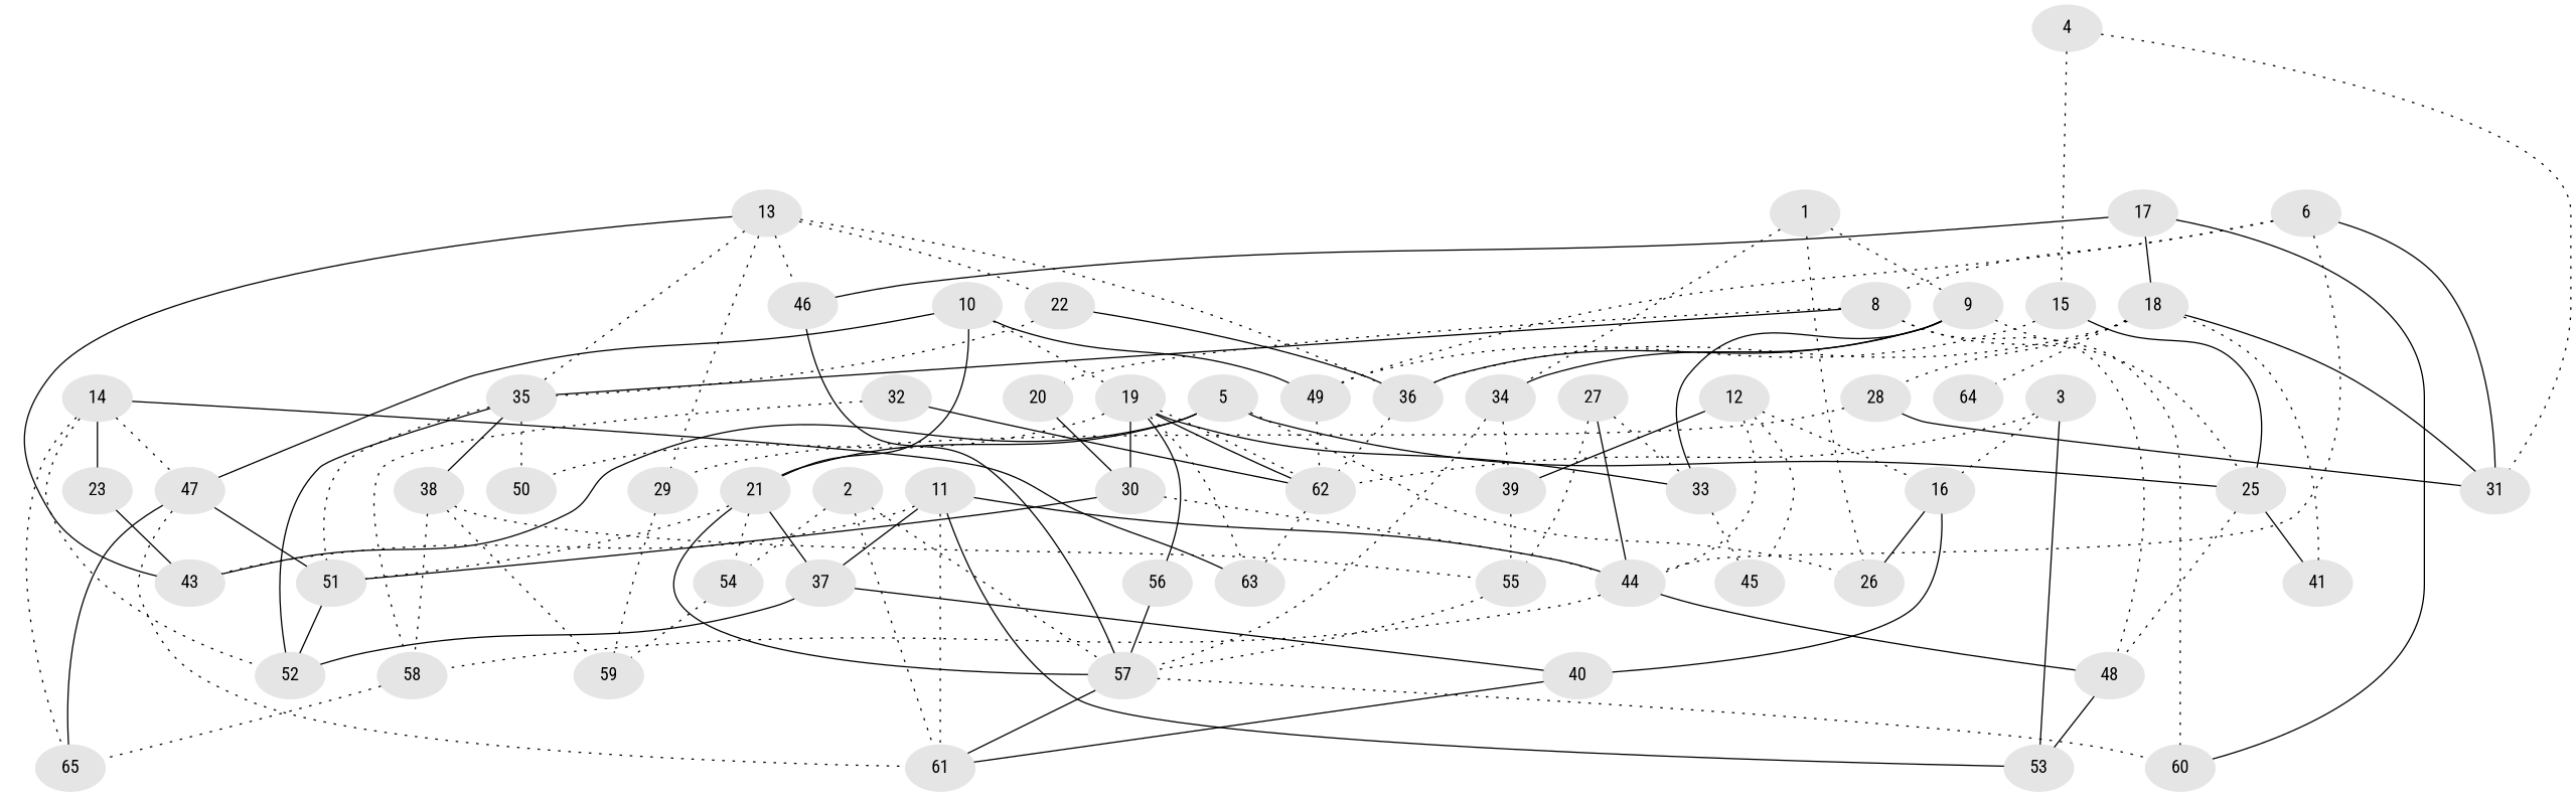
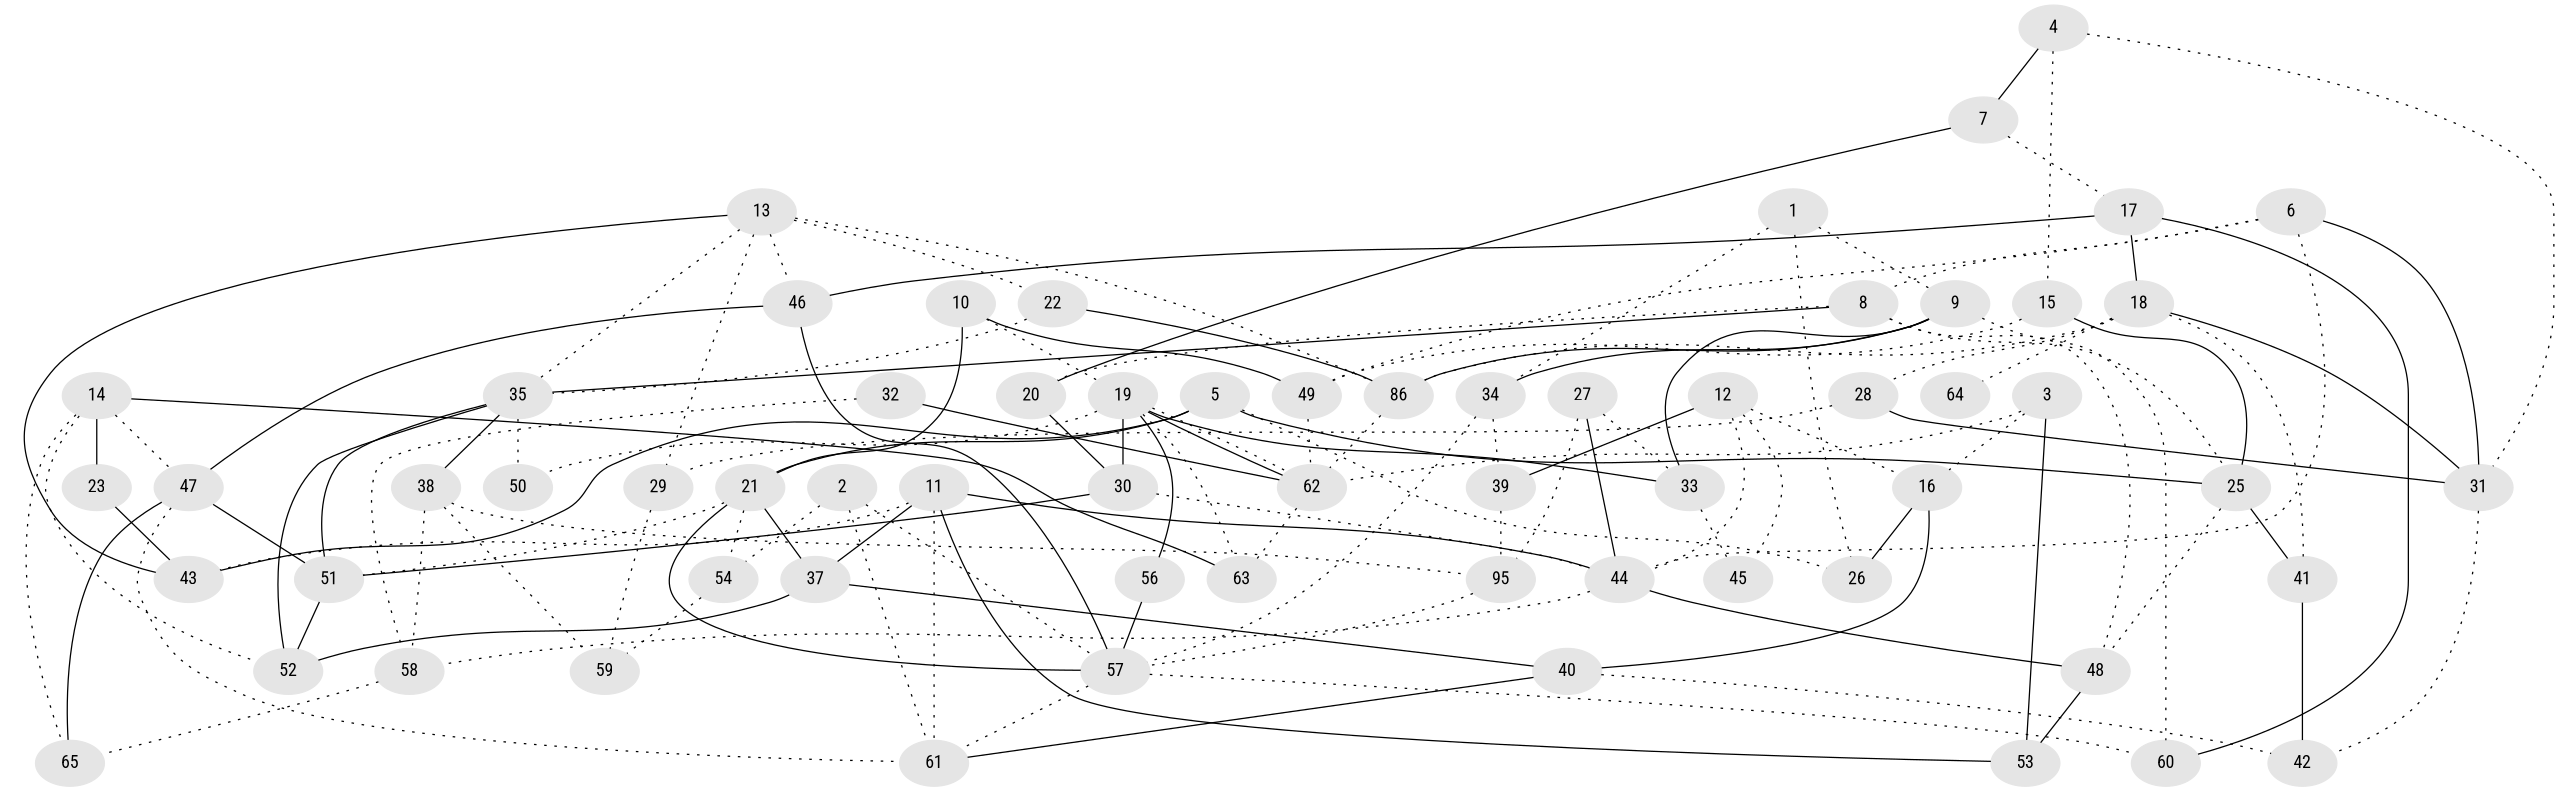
  graph {
    fontname="Roboto Condensed"
    node [color=gray90 fontname="Roboto Condensed" style=filled]
    edge [fontname="Roboto Condensed" style=dotted]
    1
    9
    26
    34
    33
-   36
+   36 [label=86]
    60
    57
    39
    2
    54
    61
    59
    3
    16
    53
    62
    40
    63
    4
+   7
    15
    31
    17
    20
    25
    49
+   42
    5
    21
    43
    37
    51
    48
    41
    6
    8
    44
    35
    58
    46
    18
    30
    52
    50
    38
    45
    10
    19
    56
    11
    12
-   55
+   55 [label=95]
    13
    22
    29
    47
    14
    23
    65
    28
    64
    27
    32
    1 -- 9
    1 -- 26
    1 -- 34
    9 -- 34 [style=solid]
    9 -- 33 [style=solid]
    9 -- 36 [style=solid]
    9 -- 60
    34 -- 57
    34 -- 39
    33 -- 45
    36 -- 62
    57 -- 60
-   57 -- 61 [style=solid]
+   57 -- 61
    39 -- 55
    2 -- 57
    2 -- 54
    2 -- 61
    54 -- 59
    3 -- 16
    3 -- 53 [style=solid]
    3 -- 62
    16 -- 26 [style=solid]
    16 -- 40 [style=solid]
    62 -- 63
    40 -- 61 [style=solid]
+   40 -- 42
+   4 -- 7 [style=solid]
    4 -- 15
    4 -- 31
+   7 -- 17
+   7 -- 20 [style=solid]
    15 -- 25 [style=solid]
    15 -- 49
+   31 -- 42
    17 -- 60 [style=solid]
    17 -- 46 [style=solid]
    17 -- 18 [style=solid]
    20 -- 30 [style=solid]
    25 -- 48
    25 -- 41 [style=solid]
    49 -- 62
    5 -- 26
    5 -- 25 [style=solid]
    5 -- 21 [style=solid]
    5 -- 43 [style=solid]
    21 -- 57 [style=solid]
    21 -- 54
    21 -- 37 [style=solid]
    21 -- 51
    37 -- 40 [style=solid]
    37 -- 52 [style=solid]
    51 -- 52 [style=solid]
    48 -- 53 [style=solid]
+   41 -- 42 [style=solid]
    6 -- 31 [style=solid]
    6 -- 49
    6 -- 8
    6 -- 44
    8 -- 20
    8 -- 25
    8 -- 48
    8 -- 35 [style=solid]
    44 -- 48 [style=solid]
    44 -- 58
-   35 -- 51
+   35 -- 51 [style=solid]
    35 -- 52 [style=solid]
    35 -- 50
    35 -- 38 [style=solid]
    58 -- 65
    46 -- 57 [style=solid]
-   10 -- 47 [style=solid]
+   46 -- 47 [style=solid]
    18 -- 36
    18 -- 31 [style=solid]
    18 -- 41
    18 -- 28
    18 -- 64
    30 -- 51 [style=solid]
    30 -- 44
    38 -- 59
    38 -- 58
    38 -- 55
    10 -- 49 [style=solid]
    10 -- 21 [style=solid]
    10 -- 19
    19 -- 33 [style=solid]
    19 -- 62 [style=solid]
    19 -- 62
    19 -- 63
    19 -- 30 [style=solid]
    19 -- 50
    19 -- 56 [style=solid]
    56 -- 57 [style=solid]
    11 -- 61
    11 -- 53 [style=solid]
    11 -- 43
    11 -- 37 [style=solid]
    11 -- 44 [style=solid]
    12 -- 39 [style=solid]
    12 -- 16
    12 -- 44
    12 -- 45
    55 -- 57
    13 -- 36
    13 -- 43 [style=solid]
    13 -- 35
    13 -- 46
    13 -- 22
    13 -- 29
    22 -- 36 [style=solid]
    22 -- 35
    29 -- 59
    47 -- 61
    47 -- 51 [style=solid]
    47 -- 65 [style=solid]
    14 -- 63 [style=solid]
    14 -- 52
    14 -- 47
    14 -- 23 [style=solid]
    14 -- 65
    23 -- 43 [style=solid]
    28 -- 31 [style=solid]
    28 -- 29
    27 -- 33
    27 -- 44 [style=solid]
    27 -- 55
    32 -- 62 [style=solid]
    32 -- 58
  }
